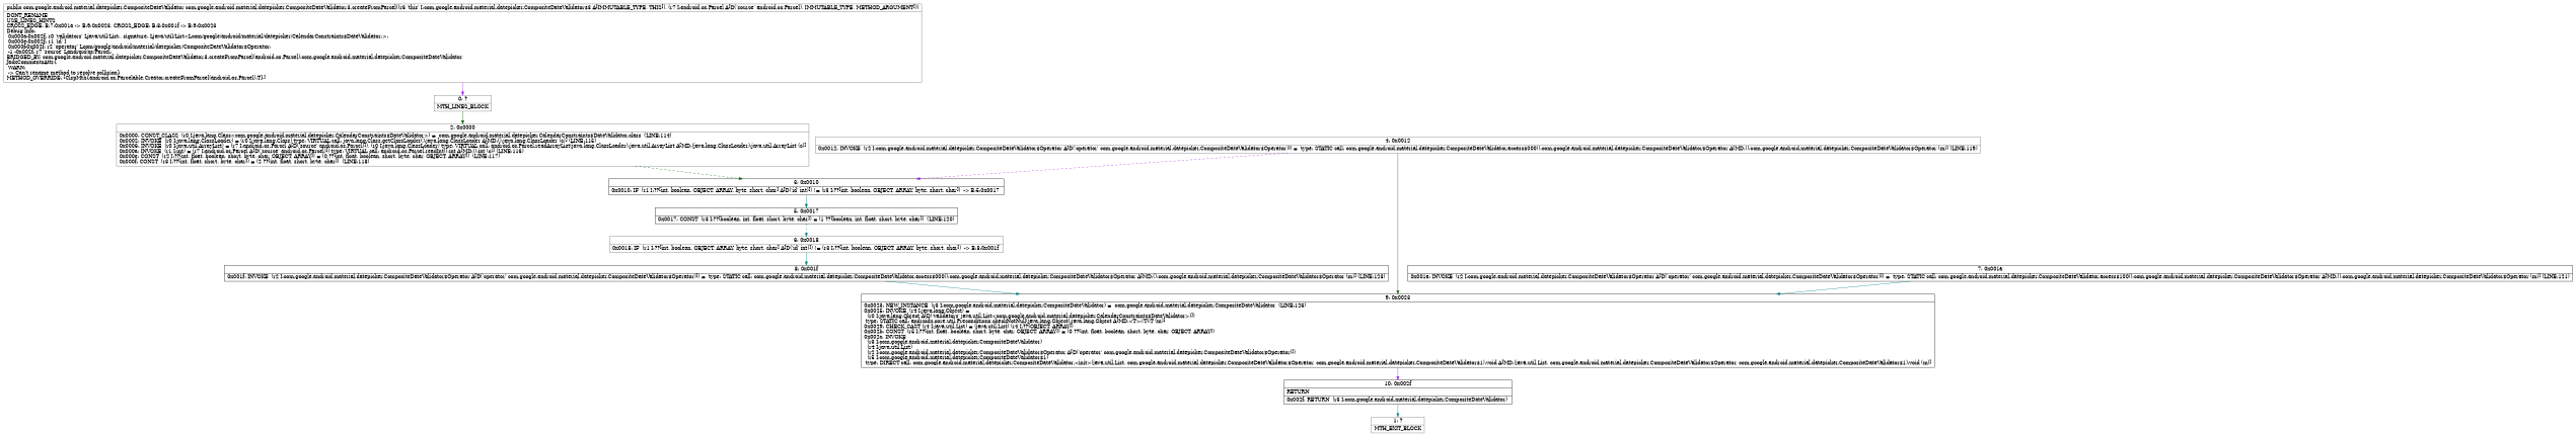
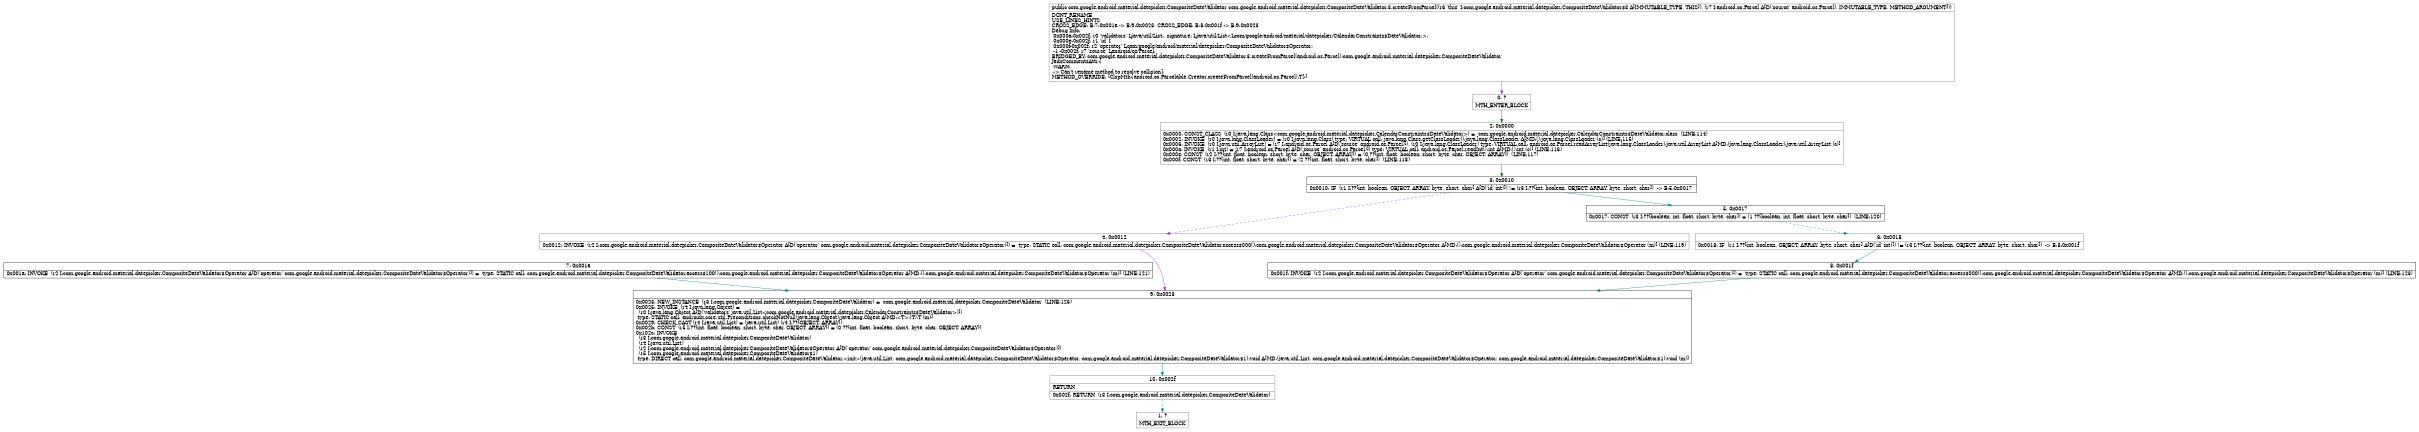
  digraph {
    node [color=gray40 shape=record]
    edge [color=teal]
-   n1 [label="{0\:\ ?|MTH_LINES_BLOCK\l}"]
+   n1 [label="{0\:\ ?|MTH_ENTER_BLOCK\l}"]
    n2 [label="{2\:\ 0x0000|0x0000: CONST_CLASS  (r0 I:java.lang.Class\<com.google.android.material.datepicker.CalendarConstraints$DateValidator\>) =  com.google.android.material.datepicker.CalendarConstraints$DateValidator.class  (LINE:114)\l0x0002: INVOKE  (r0 I:java.lang.ClassLoader) = (r0 I:java.lang.Class) type: VIRTUAL call: java.lang.Class.getClassLoader():java.lang.ClassLoader A[MD:():java.lang.ClassLoader (c)] (LINE:115)\l0x0006: INVOKE  (r0 I:java.util.ArrayList) = (r7 I:android.os.Parcel A[D('source' android.os.Parcel)]), (r0 I:java.lang.ClassLoader) type: VIRTUAL call: android.os.Parcel.readArrayList(java.lang.ClassLoader):java.util.ArrayList A[MD:(java.lang.ClassLoader):java.util.ArrayList (c)]\l0x000a: INVOKE  (r1 I:int) = (r7 I:android.os.Parcel A[D('source' android.os.Parcel)]) type: VIRTUAL call: android.os.Parcel.readInt():int A[MD:():int (c)] (LINE:116)\l0x000e: CONST  (r2 I:??[int, float, boolean, short, byte, char, OBJECT, ARRAY]) = (0 ??[int, float, boolean, short, byte, char, OBJECT, ARRAY])  (LINE:117)\l0x000f: CONST  (r3 I:??[int, float, short, byte, char]) = (2 ??[int, float, short, byte, char])  (LINE:118)\l}"]
    n3 [color=black label="{3\:\ 0x0010|0x0010: IF  (r1 I:??[int, boolean, OBJECT, ARRAY, byte, short, char] A[D('id' int)]) != (r3 I:??[int, boolean, OBJECT, ARRAY, byte, short, char])  \-\> B:5:0x0017 \l}"]
    n4 [label="{4\:\ 0x0012|0x0012: INVOKE  (r2 I:com.google.android.material.datepicker.CompositeDateValidator$Operator A[D('operator' com.google.android.material.datepicker.CompositeDateValidator$Operator)]) =  type: STATIC call: com.google.android.material.datepicker.CompositeDateValidator.access$000():com.google.android.material.datepicker.CompositeDateValidator$Operator A[MD:():com.google.android.material.datepicker.CompositeDateValidator$Operator (m)] (LINE:119)\l}"]
    n5 [color=black label="{5\:\ 0x0017|0x0017: CONST  (r3 I:??[boolean, int, float, short, byte, char]) = (1 ??[boolean, int, float, short, byte, char])  (LINE:120)\l}"]
-   n6 [color=black label="{9\:\ 0x0023|0x0023: NEW_INSTANCE  (r3 I:com.google.android.material.datepicker.CompositeDateValidator) =  com.google.android.material.datepicker.CompositeDateValidator  (LINE:126)\l0x0025: INVOKE  (r4 I:java.lang.Object) = \l  (r0 I:java.lang.Object A[D('validators' java.util.List\<com.google.android.material.datepicker.CalendarConstraints$DateValidator\>)])\l type: STATIC call: androidx.core.util.Preconditions.checkNotNull(java.lang.Object):java.lang.Object A[MD:\<T\>:(T):T (m)]\l0x0029: CHECK_CAST (r4 I:java.util.List) = (java.util.List) (r4 I:??[OBJECT, ARRAY]) \l0x002b: CONST  (r5 I:??[int, float, boolean, short, byte, char, OBJECT, ARRAY]) = (0 ??[int, float, boolean, short, byte, char, OBJECT, ARRAY]) \l0x002c: INVOKE  \l  (r3 I:com.google.android.material.datepicker.CompositeDateValidator)\l  (r4 I:java.util.List)\l  (r2 I:com.google.android.material.datepicker.CompositeDateValidator$Operator A[D('operator' com.google.android.material.datepicker.CompositeDateValidator$Operator)])\l  (r5 I:com.google.android.material.datepicker.CompositeDateValidator$1)\l type: DIRECT call: com.google.android.material.datepicker.CompositeDateValidator.\<init\>(java.util.List, com.google.android.material.datepicker.CompositeDateValidator$Operator, com.google.android.material.datepicker.CompositeDateValidator$1):void A[MD:(java.util.List, com.google.android.material.datepicker.CompositeDateValidator$Operator, com.google.android.material.datepicker.CompositeDateValidator$1):void (m)]\l}"]
+   n6 [color=black label="{9\:\ 0x0023|0x0023: NEW_INSTANCE  (r3 I:com.google.android.material.datepicker.CompositeDateValidator) =  com.google.android.material.datepicker.CompositeDateValidator  (LINE:126)\l0x0025: INVOKE  (r4 I:java.lang.Object) = \l  (r0 I:java.lang.Object A[D('validators' java.util.List\<com.google.android.material.datepicker.CalendarConstraints$DateValidator\>)])\l type: STATIC call: androidx.core.util.Preconditions.checkNotNull(java.lang.Object):java.lang.Object A[MD:\<T\>:(T):T (m)]\l0x0029: CHECK_CAST (r4 I:java.util.List) = (java.util.List) (r4 I:??[OBJECT, ARRAY]) \l0x002b: CONST  (r5 I:??[int, float, boolean, short, byte, char, OBJECT, ARRAY]) = (0 ??[int, float, boolean, short, byte, char, OBJECT, ARRAY]) \l0x102c: INVOKE  \l  (r3 I:com.google.android.material.datepicker.CompositeDateValidator)\l  (r4 I:java.util.List)\l  (r2 I:com.google.android.material.datepicker.CompositeDateValidator$Operator A[D('operator' com.google.android.material.datepicker.CompositeDateValidator$Operator)])\l  (r5 I:com.google.android.material.datepicker.CompositeDateValidator$1)\l type: DIRECT call: com.google.android.material.datepicker.CompositeDateValidator.\<init\>(java.util.List, com.google.android.material.datepicker.CompositeDateValidator$Operator, com.google.android.material.datepicker.CompositeDateValidator$1):void A[MD:(java.util.List, com.google.android.material.datepicker.CompositeDateValidator$Operator, com.google.android.material.datepicker.CompositeDateValidator$1):void (m)]\l}"]
    n7 [label="{6\:\ 0x0018|0x0018: IF  (r1 I:??[int, boolean, OBJECT, ARRAY, byte, short, char] A[D('id' int)]) != (r3 I:??[int, boolean, OBJECT, ARRAY, byte, short, char])  \-\> B:8:0x001f \l}"]
-   n8 [color=black label="{10\:\ 0x002f|RETURN\l|0x002f: RETURN  (r3 I:com.google.android.material.datepicker.CompositeDateValidator) \l}"]
+   n8 [label="{10\:\ 0x002f|RETURN\l|0x002f: RETURN  (r3 I:com.google.android.material.datepicker.CompositeDateValidator) \l}"]
    n9 [label="{1\:\ ?|MTH_EXIT_BLOCK\l}"]
    n10 [color=black label="{8\:\ 0x001f|0x001f: INVOKE  (r2 I:com.google.android.material.datepicker.CompositeDateValidator$Operator A[D('operator' com.google.android.material.datepicker.CompositeDateValidator$Operator)]) =  type: STATIC call: com.google.android.material.datepicker.CompositeDateValidator.access$000():com.google.android.material.datepicker.CompositeDateValidator$Operator A[MD:():com.google.android.material.datepicker.CompositeDateValidator$Operator (m)] (LINE:123)\l}"]
    n11 [color=black label="{7\:\ 0x001a|0x001a: INVOKE  (r2 I:com.google.android.material.datepicker.CompositeDateValidator$Operator A[D('operator' com.google.android.material.datepicker.CompositeDateValidator$Operator)]) =  type: STATIC call: com.google.android.material.datepicker.CompositeDateValidator.access$100():com.google.android.material.datepicker.CompositeDateValidator$Operator A[MD:():com.google.android.material.datepicker.CompositeDateValidator$Operator (m)] (LINE:121)\l}"]
    n12 [label="{public com.google.android.material.datepicker.CompositeDateValidator com.google.android.material.datepicker.CompositeDateValidator.3.createFromParcel((r6 'this' I:com.google.android.material.datepicker.CompositeDateValidator$3 A[IMMUTABLE_TYPE, THIS]), (r7 I:android.os.Parcel A[D('source' android.os.Parcel), IMMUTABLE_TYPE, METHOD_ARGUMENT]))  | DONT_RENAME\lUSE_LINES_HINTS\lCROSS_EDGE: B:7:0x001a \-\> B:9:0x0023, CROSS_EDGE: B:8:0x001f \-\> B:9:0x0023\lDebug Info:\l  0x000a\-0x002f: r0 'validators' Ljava\/util\/List;, signature: Ljava\/util\/List\<Lcom\/google\/android\/material\/datepicker\/CalendarConstraints$DateValidator;\>;\l  0x000e\-0x002f: r1 'id' I\l  0x000f\-0x002f: r2 'operator' Lcom\/google\/android\/material\/datepicker\/CompositeDateValidator$Operator;\l  \-1 \-0x002f: r7 'source' Landroid\/os\/Parcel;\lBRIDGED_BY: com.google.android.material.datepicker.CompositeDateValidator.3.createFromParcel(android.os.Parcel):com.google.android.material.datepicker.CompositeDateValidator\lJadxCommentsAttr\{\l WARN: \l \-\> Can't rename method to resolve collision\}\lMETHOD_OVERRIDE: [ClspMth\{android.os.Parcelable.Creator.createFromParcel(android.os.Parcel):T\}]\l}"]
    n1 -> n2 [color=darkgreen]
-   n2 -> n3 [color=darkgreen style=dashed]
-   n4 -> n3 [color=purple style=dashed]
+   n2 -> n3 [color=darkgreen]
+   n3 -> n4 [color=purple style=dashed]
    n3 -> n5
-   n4 -> n6 [color=darkgreen]
+   n4 -> n6 [color=purple]
    n5 -> n7 [style=dashed]
-   n6 -> n8 [color=purple]
+   n6 -> n8
    n7 -> n10
-   n8 -> n9
+   n8 -> n9 [style=dashed]
    n10 -> n6
    n11 -> n6
    n12 -> n1 [color=purple]
  }
